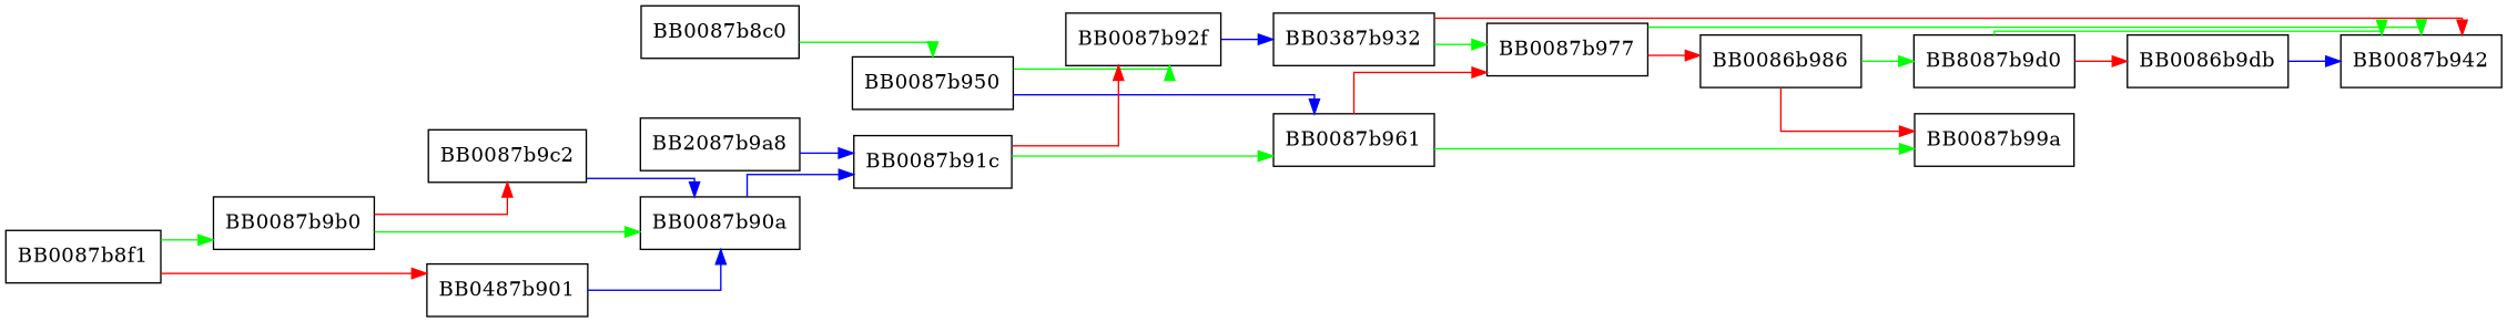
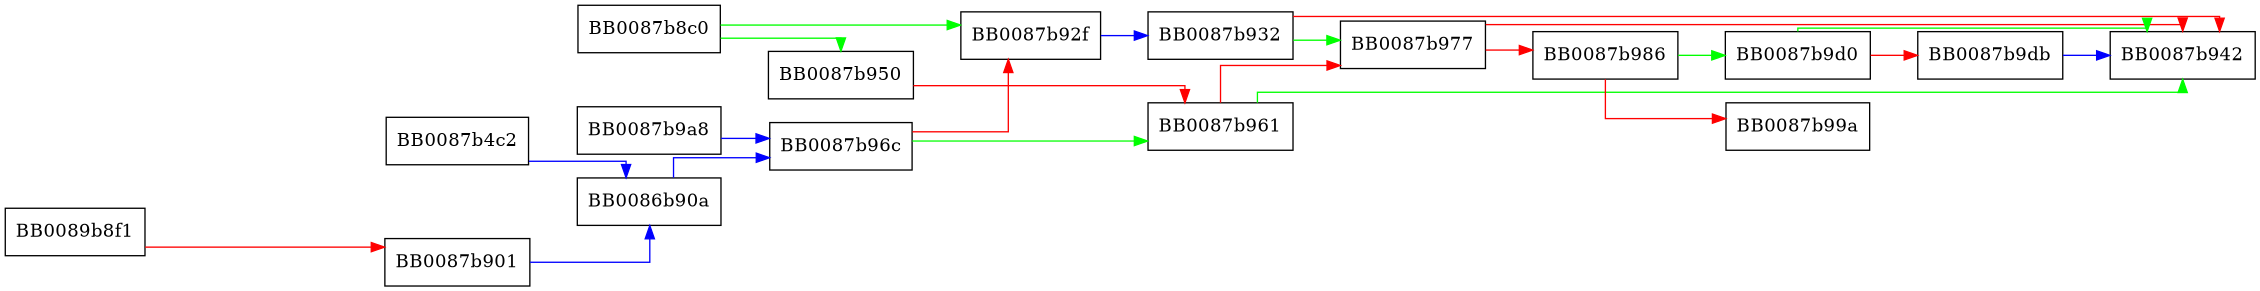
  digraph {
    rankdir=LR
    splines=ortho
    node [shape=box]
    edge [color=green]
    BB0087b8c0
    BB0087b950
    BB0087b961
    BB0087b92f
    n5 [label=BB0087b977]
    BB0087b942
-   BB0087b932 [label=BB0387b932]
-   BB0087b9a8 [label=BB2087b9a8]
-   BB0087b91c
-   BB0087b8f1
-   BB0087b9b0
-   BB0087b901 [label=BB0487b901]
-   BB0087b90a
-   BB0087b9c2
-   BB0087b986 [label=BB0086b986]
-   BB0087b9d0 [label=BB8087b9d0]
+   BB0087b932
+   BB0087b9a8
+   BB0087b91c [label=BB0087b96c]
+   BB0087b8f1 [label=BB0089b8f1]
+   BB0087b901
+   BB0087b90a [label=BB0086b90a]
+   BB0087b9c2 [label=BB0087b4c2]
+   BB0087b986
+   BB0087b9d0
    BB0087b99a
-   BB0087b9db [label=BB0086b9db]
+   BB0087b9db
    BB0087b8c0 -> BB0087b950
-   BB0087b950 -> BB0087b961 [color=blue]
-   BB0087b950 -> BB0087b92f
+   BB0087b950 -> BB0087b961 [color=red]
+   BB0087b8c0 -> BB0087b92f
    BB0087b961 -> n5 [color=red]
-   BB0087b961 -> BB0087b99a
+   BB0087b961 -> BB0087b942
    BB0087b92f -> BB0087b932 [color=blue]
-   n5 -> BB0087b942
+   n5 -> BB0087b942 [color=red]
    n5 -> BB0087b986 [color=red]
    BB0087b932 -> n5
    BB0087b932 -> BB0087b942 [color=red]
    BB0087b9a8 -> BB0087b91c [color=blue]
    BB0087b91c -> BB0087b961
    BB0087b91c -> BB0087b92f [color=red]
-   BB0087b8f1 -> BB0087b9b0
    BB0087b8f1 -> BB0087b901 [color=red]
-   BB0087b9b0 -> BB0087b90a
-   BB0087b9b0 -> BB0087b9c2 [color=red]
    BB0087b901 -> BB0087b90a [color=blue]
    BB0087b90a -> BB0087b91c [color=blue]
    BB0087b9c2 -> BB0087b90a [color=blue]
    BB0087b986 -> BB0087b9d0
    BB0087b986 -> BB0087b99a [color=red]
    BB0087b9d0 -> BB0087b942
    BB0087b9d0 -> BB0087b9db [color=red]
    BB0087b9db -> BB0087b942 [color=blue]
  }
